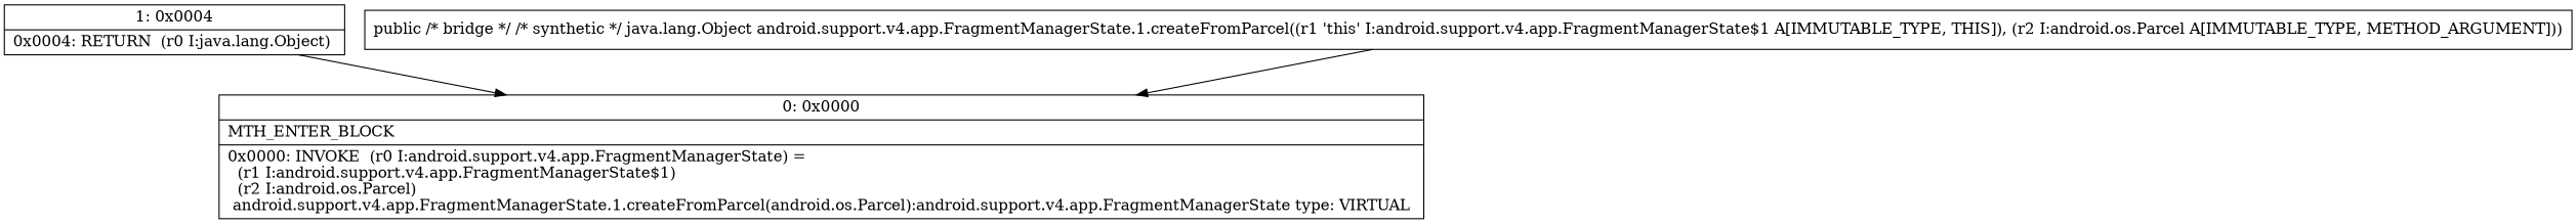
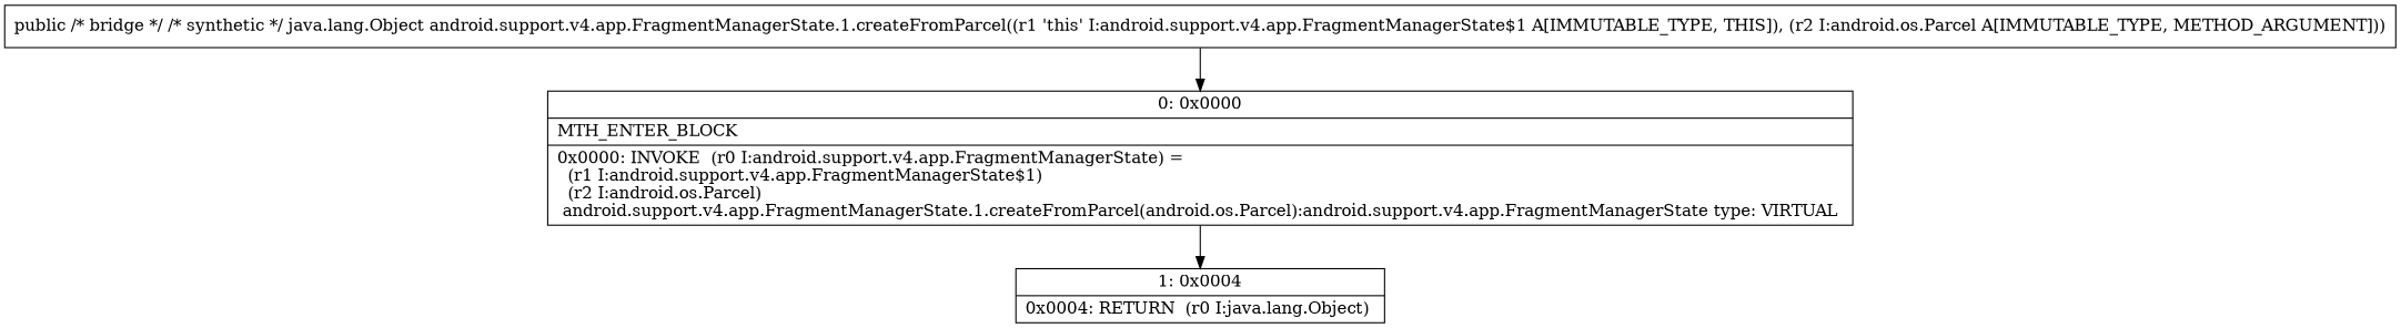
  digraph {
    node [shape=record]
    n1 [label="{0\:\ 0x0000|MTH_ENTER_BLOCK\l|0x0000: INVOKE  (r0 I:android.support.v4.app.FragmentManagerState) = \l  (r1 I:android.support.v4.app.FragmentManagerState$1)\l  (r2 I:android.os.Parcel)\l android.support.v4.app.FragmentManagerState.1.createFromParcel(android.os.Parcel):android.support.v4.app.FragmentManagerState type: VIRTUAL \l}"]
    n2 [label="{1\:\ 0x0004|0x0004: RETURN  (r0 I:java.lang.Object) \l}"]
    n3 [label="{public \/* bridge *\/ \/* synthetic *\/ java.lang.Object android.support.v4.app.FragmentManagerState.1.createFromParcel((r1 'this' I:android.support.v4.app.FragmentManagerState$1 A[IMMUTABLE_TYPE, THIS]), (r2 I:android.os.Parcel A[IMMUTABLE_TYPE, METHOD_ARGUMENT])) }"]
-   n2 -> n1
+   n1 -> n2
    n3 -> n1
  }
